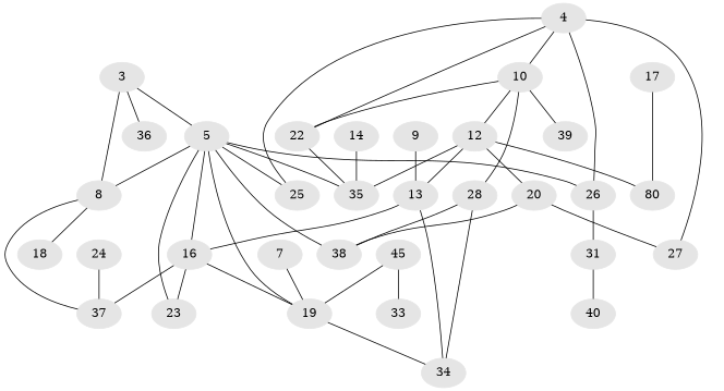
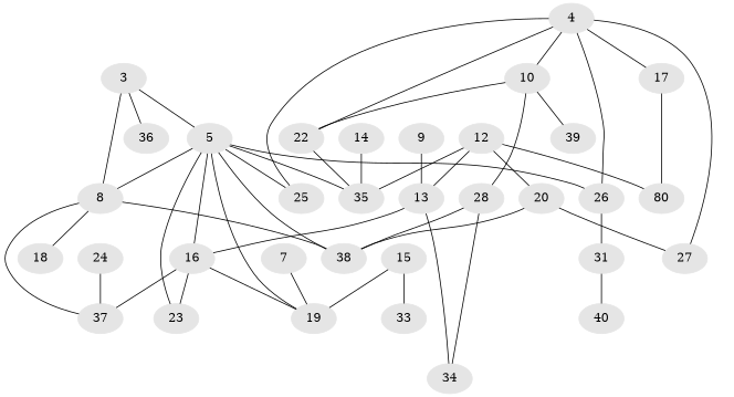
  graph {
    node [color=gray90 style=filled]
    edge [weight=1.0]
    3
    5
    8
    36
    25
    26
    16
    19
    23
    35
    38
    18
    37
    4
    10
    17
    22
    27
    12
    28
    39
    n22 [label=80]
    31
    34
    7
    9
    13
    20
    14
-   15 [label=45]
+   15
    33
    24
    40
    3 -- 5
    3 -- 8 [weight=2.0]
    3 -- 36
    5 -- 8
    5 -- 25
    5 -- 26
    5 -- 16
    5 -- 19
    5 -- 23
    5 -- 35 [weight=2.0]
    5 -- 38
+   8 -- 38
    8 -- 18
    8 -- 37
    26 -- 31
    16 -- 19
    16 -- 23
    16 -- 37
-   19 -- 34
    4 -- 25
    4 -- 26
    4 -- 10
+   4 -- 17
    4 -- 22
    4 -- 27
    10 -- 22
-   10 -- 12
    10 -- 28
    10 -- 39
    17 -- n22
    22 -- 35
    12 -- 35
    12 -- n22
    12 -- 13
    12 -- 20
    28 -- 38
    28 -- 34
    31 -- 40
    7 -- 19
    9 -- 13
    13 -- 16
    13 -- 34
    20 -- 38
    20 -- 27
    14 -- 35
    15 -- 19 [weight=2.0]
    15 -- 33
    24 -- 37
  }
